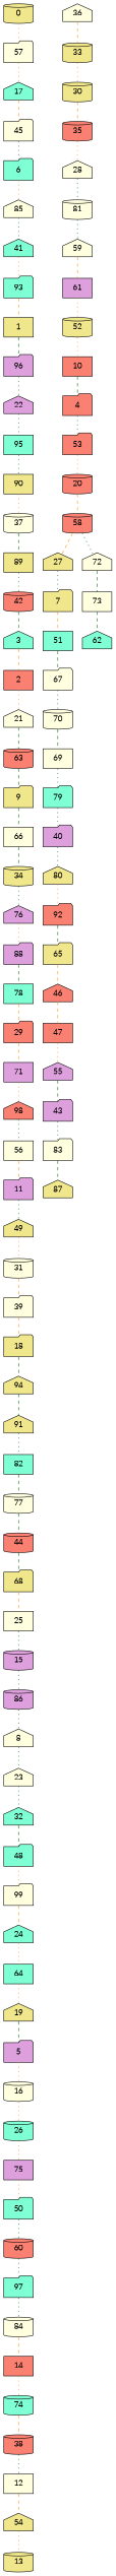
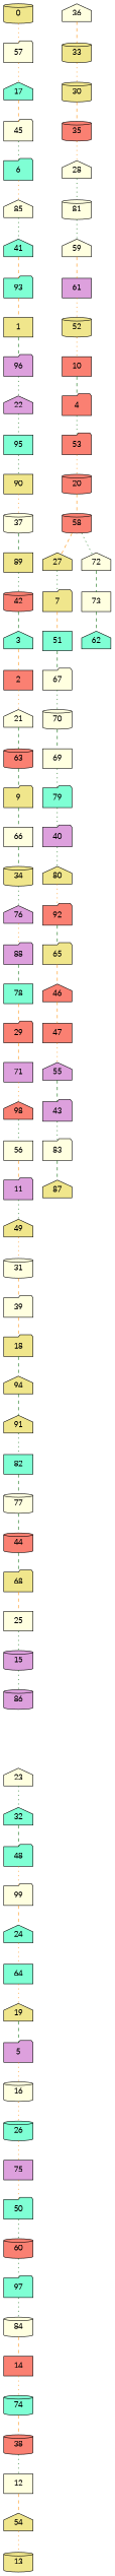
  graph {
    fontname=Lato
    node [fillcolor=lightyellow fontname=Lato shape=house style=filled]
    edge [color=darkgreen fontname=Lato style=dotted]
    38 [fillcolor=salmon shape=cylinder]
    12 [shape=box]
    54 [fillcolor=khaki]
    13 [fillcolor=khaki shape=cylinder]
    73 [shape=box]
    62 [fillcolor=aquamarine]
    61 [fillcolor=plum shape=box]
    59
    52 [fillcolor=khaki shape=cylinder]
    10 [fillcolor=salmon shape=box]
    42 [fillcolor=salmon shape=cylinder]
    3 [fillcolor=aquamarine]
    2 [fillcolor=salmon shape=box]
    21
    94 [fillcolor=khaki]
    91 [fillcolor=khaki]
    82 [fillcolor=aquamarine shape=box]
    77 [shape=cylinder]
    63 [fillcolor=salmon shape=cylinder]
    48 [fillcolor=aquamarine shape=folder]
    99 [shape=folder]
    24 [fillcolor=aquamarine]
    64 [fillcolor=aquamarine shape=box]
    40 [fillcolor=plum shape=folder]
    80 [fillcolor=khaki]
    92 [fillcolor=salmon shape=folder]
    65 [fillcolor=khaki shape=folder]
    56 [shape=box]
    11 [fillcolor=plum shape=folder]
    49 [fillcolor=khaki]
    31 [shape=cylinder]
    4 [fillcolor=salmon shape=folder]
    53 [fillcolor=salmon shape=folder]
    20 [fillcolor=salmon shape=cylinder]
    33 [fillcolor=khaki shape=cylinder]
    36
    30 [fillcolor=khaki shape=cylinder]
    35 [fillcolor=salmon shape=cylinder]
    84 [shape=cylinder]
    14 [fillcolor=salmon shape=box]
    74 [fillcolor=aquamarine shape=cylinder]
    58 [fillcolor=salmon shape=cylinder]
    27 [fillcolor=khaki]
    72
    7 [fillcolor=khaki shape=folder]
    51 [fillcolor=aquamarine shape=box]
    37 [shape=cylinder]
    89 [fillcolor=khaki shape=box]
    16 [shape=cylinder]
    26 [fillcolor=aquamarine shape=cylinder]
    75 [fillcolor=plum shape=box]
    50 [fillcolor=aquamarine shape=folder]
    39 [shape=folder]
    18 [fillcolor=khaki shape=folder]
    60 [fillcolor=salmon shape=cylinder]
    67 [shape=folder]
    70 [shape=cylinder]
    46 [fillcolor=salmon]
    9 [fillcolor=khaki shape=folder]
    66 [shape=box]
    98 [fillcolor=salmon]
    97 [fillcolor=aquamarine shape=folder]
    44 [fillcolor=salmon shape=cylinder]
    68 [fillcolor=khaki shape=folder]
    81 [shape=cylinder]
    28
    71 [fillcolor=plum shape=box]
    86 [fillcolor=plum shape=cylinder]
-   8
    23
    32 [fillcolor=aquamarine]
    79 [fillcolor=aquamarine shape=folder]
    29 [fillcolor=salmon shape=folder]
    15 [fillcolor=plum shape=cylinder]
    34 [fillcolor=khaki shape=cylinder]
    69 [shape=box]
    57 [shape=folder]
    17 [fillcolor=aquamarine]
    45 [shape=folder]
    6 [fillcolor=aquamarine shape=folder]
    19 [fillcolor=khaki]
    5 [fillcolor=plum shape=folder]
    95 [fillcolor=aquamarine shape=box]
    90 [fillcolor=khaki shape=box]
    41 [fillcolor=aquamarine]
    85
    93 [fillcolor=aquamarine shape=folder]
    1 [fillcolor=khaki shape=box]
    47 [fillcolor=salmon shape=box]
    55 [fillcolor=plum]
    22 [fillcolor=plum]
    76 [fillcolor=plum]
    88 [fillcolor=plum shape=folder]
    78 [fillcolor=aquamarine shape=box]
    25 [shape=box]
    43 [fillcolor=plum shape=folder]
    83 [shape=folder]
    0 [fillcolor=khaki shape=cylinder]
    96 [fillcolor=plum shape=folder]
    87 [fillcolor=khaki]
    38 -- 12
    12 -- 54 [color=darkorange style=dashed]
    54 -- 13 [color=darkorange]
    73 -- 62 [style=dashed]
    61 -- 52 [color=darkorange]
    59 -- 61 [color=darkorange style=dashed]
    52 -- 10 [color=darkorange]
    10 -- 4 [style=dashed]
    42 -- 3 [style=dashed]
    3 -- 2 [color=darkorange style=dashed]
    2 -- 21 [color=darkorange]
    21 -- 63 [style=dashed]
    94 -- 91 [style=dashed]
    91 -- 82
    82 -- 77 [style=dashed]
    77 -- 44 [style=dashed]
    63 -- 9 [style=dashed]
    48 -- 99 [color=darkorange]
    99 -- 24 [color=darkorange style=dashed]
    24 -- 64 [color=darkorange]
    64 -- 19 [color=darkorange]
    40 -- 80
    80 -- 92 [color=darkorange]
    92 -- 65 [style=dashed]
    65 -- 46 [color=darkorange style=dashed]
    56 -- 11 [color=darkorange style=dashed]
    11 -- 49
    49 -- 31 [color=darkorange]
    31 -- 39 [color=darkorange style=dashed]
    4 -- 53
    53 -- 20 [color=darkorange]
    20 -- 58 [color=darkorange style=dashed]
    33 -- 30 [color=darkorange]
    36 -- 33 [color=darkorange style=dashed]
    30 -- 35 [color=darkorange style=dashed]
    35 -- 28 [color=darkorange]
    84 -- 14 [color=darkorange style=dashed]
    14 -- 74 [color=darkorange]
    74 -- 38 [color=darkorange style=dashed]
    58 -- 27 [color=darkorange style=dashed]
    58 -- 72
    27 -- 7
    72 -- 73 [style=dashed]
    7 -- 51 [color=darkorange style=dashed]
    51 -- 67 [style=dashed]
    37 -- 89 [style=dashed]
    89 -- 42
    16 -- 26 [color=darkorange]
    26 -- 75 [color=darkorange]
    75 -- 50 [color=darkorange]
    50 -- 60
    39 -- 18 [color=darkorange style=dashed]
    18 -- 94 [style=dashed]
    60 -- 97
    67 -- 70
    70 -- 69 [style=dashed]
    46 -- 47 [color=darkorange style=dashed]
    9 -- 66 [style=dashed]
    66 -- 34 [style=dashed]
    98 -- 56
    97 -- 84
    44 -- 68 [style=dashed]
    68 -- 25 [color=darkorange style=dashed]
    81 -- 59
    28 -- 81
    71 -- 98 [color=darkorange]
-   86 -- 8
-   8 -- 23
    23 -- 32
    32 -- 48 [style=dashed]
    79 -- 40
    29 -- 71 [color=darkorange style=dashed]
    15 -- 86
    34 -- 76
    69 -- 79
    57 -- 17 [color=darkorange]
    17 -- 45 [color=darkorange style=dashed]
    45 -- 6
    6 -- 85 [color=darkorange]
    19 -- 5 [style=dashed]
    5 -- 16 [color=darkorange]
    95 -- 90
    90 -- 37 [color=darkorange]
-   41 -- 93 [color=darkorange]
+   41 -- 93 [color=darkorange style=dashed]
    85 -- 41
    93 -- 1 [color=darkorange style=dashed]
    1 -- 96 [style=dashed]
    47 -- 55 [color=darkorange]
    55 -- 43 [style=dashed]
    22 -- 95
    76 -- 88 [color=darkorange]
    88 -- 78 [style=dashed]
    78 -- 29 [color=darkorange style=dashed]
    25 -- 15
    43 -- 83
    83 -- 87 [style=dashed]
    0 -- 57 [color=darkorange]
    96 -- 22
  }
